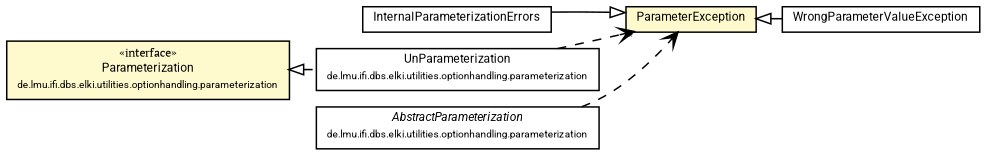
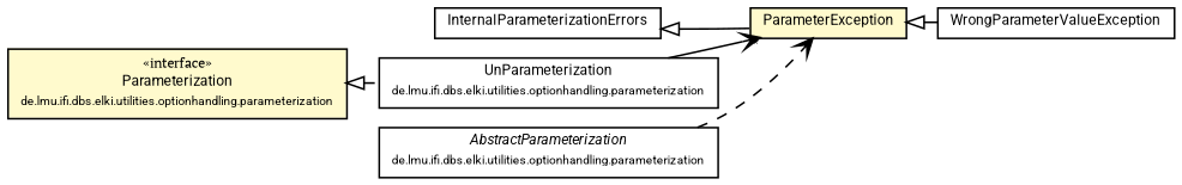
  digraph {
    fontname="PT Serif"
    nodesep=0.15
    rankdir=LR
    ranksep=0.25
    node [fontcolor=black fontname="PT Serif" fontsize=8 margin=0 shape=plaintext]
    edge [arrowtail=empty color=black dir=back fontname="PT Serif" fontsize=7 labelfontname=Roboto labelfontsize=7 weight=10]
    n1 [height=0 label=<<table title="de.lmu.ifi.dbs.elki.utilities.optionhandling.InternalParameterizationErrors" border="0" cellborder="1" cellspacing="0" cellpadding="2" href="InternalParameterizationErrors.html" target="_parent"> 		<tr><td><table border="0" cellspacing="0" cellpadding="1"> 		<tr><td align="center" balign="center"> <font face="Roboto">InternalParameterizationErrors</font> </td></tr> 		</table></td></tr> 		</table>> width=0]
    n2 [height=0 label=<<table title="de.lmu.ifi.dbs.elki.utilities.optionhandling.ParameterException" border="0" cellborder="1" cellspacing="0" cellpadding="2" bgcolor="lemonChiffon" href="ParameterException.html" target="_parent"> 		<tr><td><table border="0" cellspacing="0" cellpadding="1"> 		<tr><td align="center" balign="center"> <font face="Roboto">ParameterException</font> </td></tr> 		</table></td></tr> 		</table>> width=0]
    n3 [height=0 label=<<table title="de.lmu.ifi.dbs.elki.utilities.optionhandling.WrongParameterValueException" border="0" cellborder="1" cellspacing="0" cellpadding="2" href="WrongParameterValueException.html" target="_parent"> 		<tr><td><table border="0" cellspacing="0" cellpadding="1"> 		<tr><td align="center" balign="center"> <font face="Roboto">WrongParameterValueException</font> </td></tr> 		</table></td></tr> 		</table>> width=0]
    n4 [height=0 label=<<table title="de.lmu.ifi.dbs.elki.utilities.optionhandling.parameterization.UnParameterization" border="0" cellborder="1" cellspacing="0" cellpadding="2" href="parameterization/UnParameterization.html" target="_parent"> 		<tr><td><table border="0" cellspacing="0" cellpadding="1"> 		<tr><td align="center" balign="center"> <font face="Roboto">UnParameterization</font> </td></tr> 		<tr><td align="center" balign="center"> <font face="Roboto" point-size="7.0">de.lmu.ifi.dbs.elki.utilities.optionhandling.parameterization</font> </td></tr> 		</table></td></tr> 		</table>> width=0]
    n5 [height=0 label=<<table title="de.lmu.ifi.dbs.elki.utilities.optionhandling.parameterization.Parameterization" border="0" cellborder="1" cellspacing="0" cellpadding="2" bgcolor="LemonChiffon" href="parameterization/Parameterization.html" target="_parent"> 		<tr><td><table border="0" cellspacing="0" cellpadding="1"> 		<tr><td align="center" balign="center"> &#171;interface&#187; </td></tr> 		<tr><td align="center" balign="center"> <font face="Roboto">Parameterization</font> </td></tr> 		<tr><td align="center" balign="center"> <font face="Roboto" point-size="7.0">de.lmu.ifi.dbs.elki.utilities.optionhandling.parameterization</font> </td></tr> 		</table></td></tr> 		</table>> width=0]
    n6 [height=0 label=<<table title="de.lmu.ifi.dbs.elki.utilities.optionhandling.parameterization.AbstractParameterization" border="0" cellborder="1" cellspacing="0" cellpadding="2" href="parameterization/AbstractParameterization.html" target="_parent"> 		<tr><td><table border="0" cellspacing="0" cellpadding="1"> 		<tr><td align="center" balign="center"> <font face="Roboto"><i>AbstractParameterization</i></font> </td></tr> 		<tr><td align="center" balign="center"> <font face="Roboto" point-size="7.0">de.lmu.ifi.dbs.elki.utilities.optionhandling.parameterization</font> </td></tr> 		</table></td></tr> 		</table>> width=0]
-   n2 -> n1
+   n1 -> n2
    n2 -> n3
-   n4 -> n2 [arrowhead=open headlabel="*" weight=1 style=dashed arrowtail="" dir=""]
+   n4 -> n2 [arrowhead=open headlabel="*" weight=1 arrowtail="" dir=""]
    n5 -> n4 [style=dashed weight=9]
    n6 -> n2 [arrowhead=open headlabel="*" style=dashed weight=1 arrowtail="" dir=""]
  }
